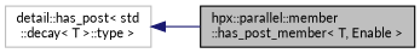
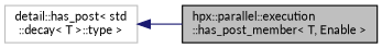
  digraph {
    rankdir=LR
    fontname=Lato
    node [fontname=Lato fontsize=10 shape=record style=filled]
-   n1 [color=black fillcolor=grey75 fontcolor=black height=0.2 label="hpx::parallel::member\l::has_post_member\< T, Enable \>" width=0.4]
+   n1 [color=black fillcolor=grey75 fontcolor=black height=0.2 label="hpx::parallel::execution\l::has_post_member\< T, Enable \>" width=0.4]
    n2 [color=grey75 fillcolor=white height=0.2 label="detail::has_post\< std\l::decay\< T \>::type \>" width=0.4]
    n2 -> n1 [color=midnightblue dir=back fontname=Lato fontsize=10 labelfontname=Helvetica labelfontsize=10 style=solid]
  }
